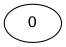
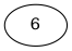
  digraph {
-   n1 [label=0]
+   n1 [label=6]
  }
